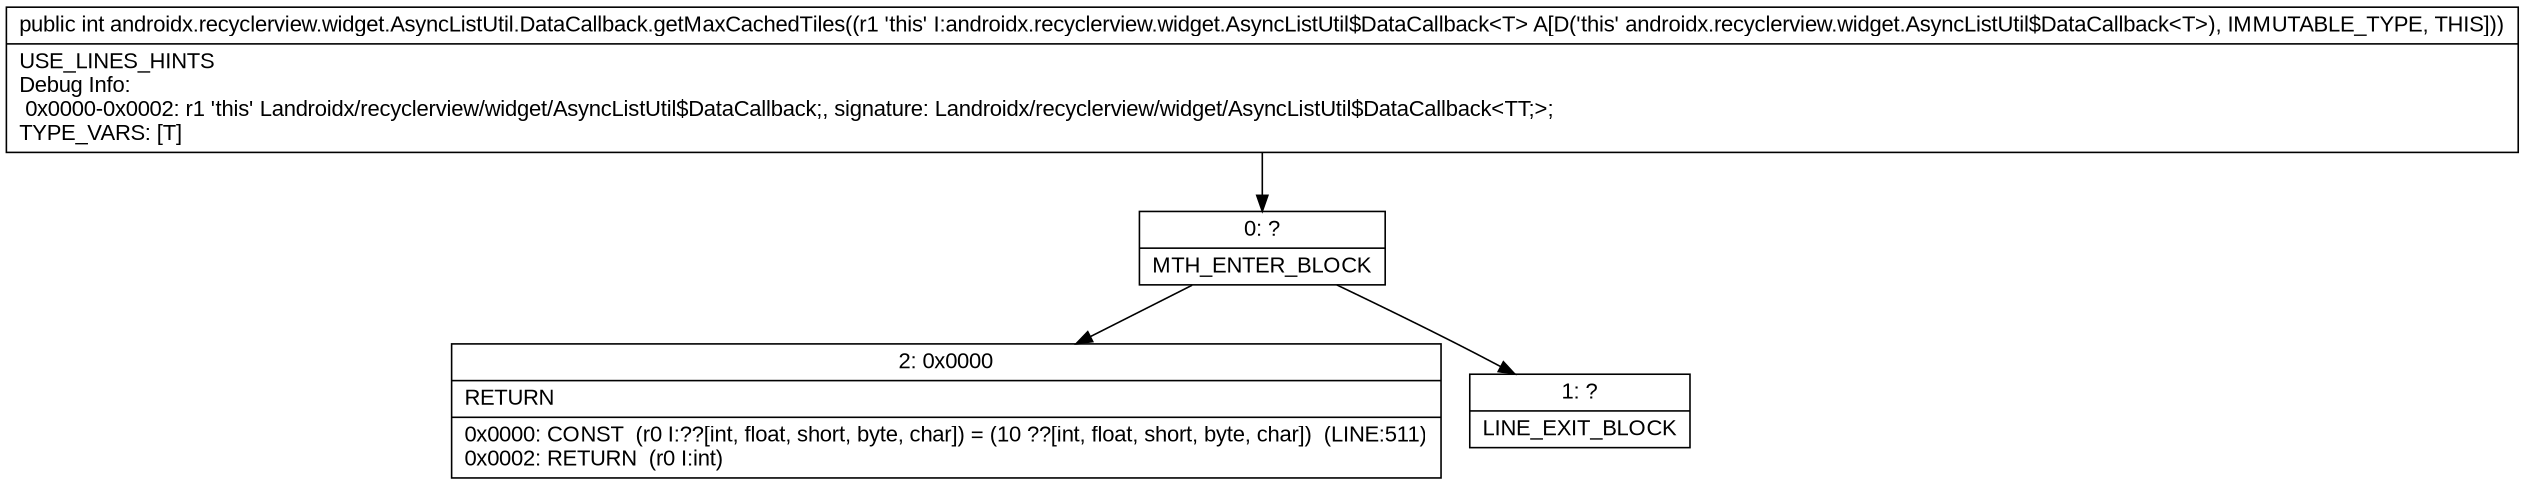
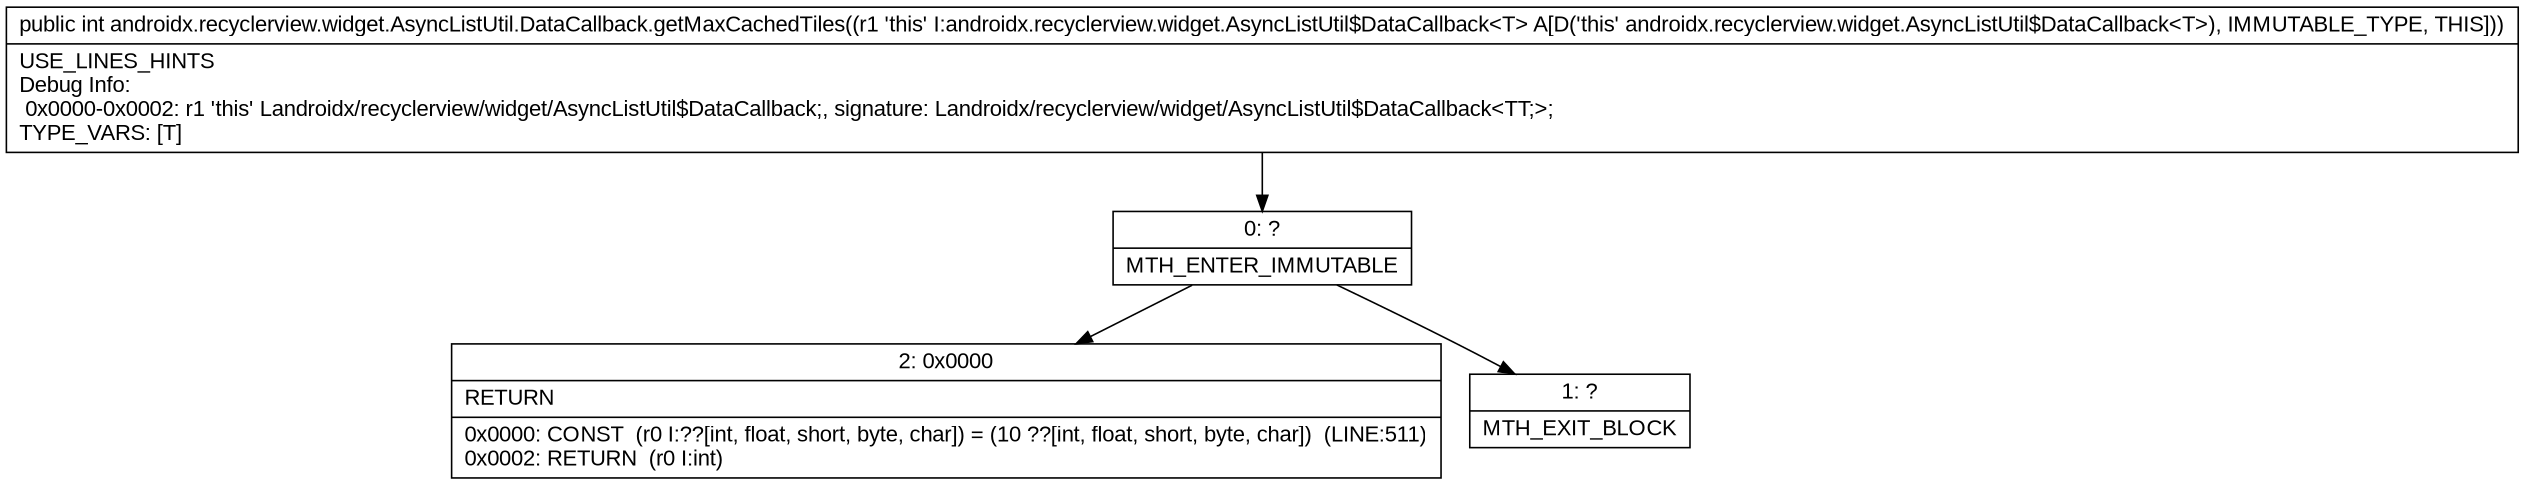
  digraph {
    fontname="Liberation Sans"
    node [fontname="Liberation Sans" shape=record]
    edge [fontname="Liberation Sans"]
-   n1 [label="{0\:\ ?|MTH_ENTER_BLOCK\l}"]
+   n1 [label="{0\:\ ?|MTH_ENTER_IMMUTABLE\l}"]
    n2 [label="{2\:\ 0x0000|RETURN\l|0x0000: CONST  (r0 I:??[int, float, short, byte, char]) = (10 ??[int, float, short, byte, char])  (LINE:511)\l0x0002: RETURN  (r0 I:int) \l}"]
-   n3 [label="{1\:\ ?|LINE_EXIT_BLOCK\l}"]
+   n3 [label="{1\:\ ?|MTH_EXIT_BLOCK\l}"]
    n4 [label="{public int androidx.recyclerview.widget.AsyncListUtil.DataCallback.getMaxCachedTiles((r1 'this' I:androidx.recyclerview.widget.AsyncListUtil$DataCallback\<T\> A[D('this' androidx.recyclerview.widget.AsyncListUtil$DataCallback\<T\>), IMMUTABLE_TYPE, THIS]))  | USE_LINES_HINTS\lDebug Info:\l  0x0000\-0x0002: r1 'this' Landroidx\/recyclerview\/widget\/AsyncListUtil$DataCallback;, signature: Landroidx\/recyclerview\/widget\/AsyncListUtil$DataCallback\<TT;\>;\lTYPE_VARS: [T]\l}"]
    n1 -> n2
    n1 -> n3
    n4 -> n1
  }
